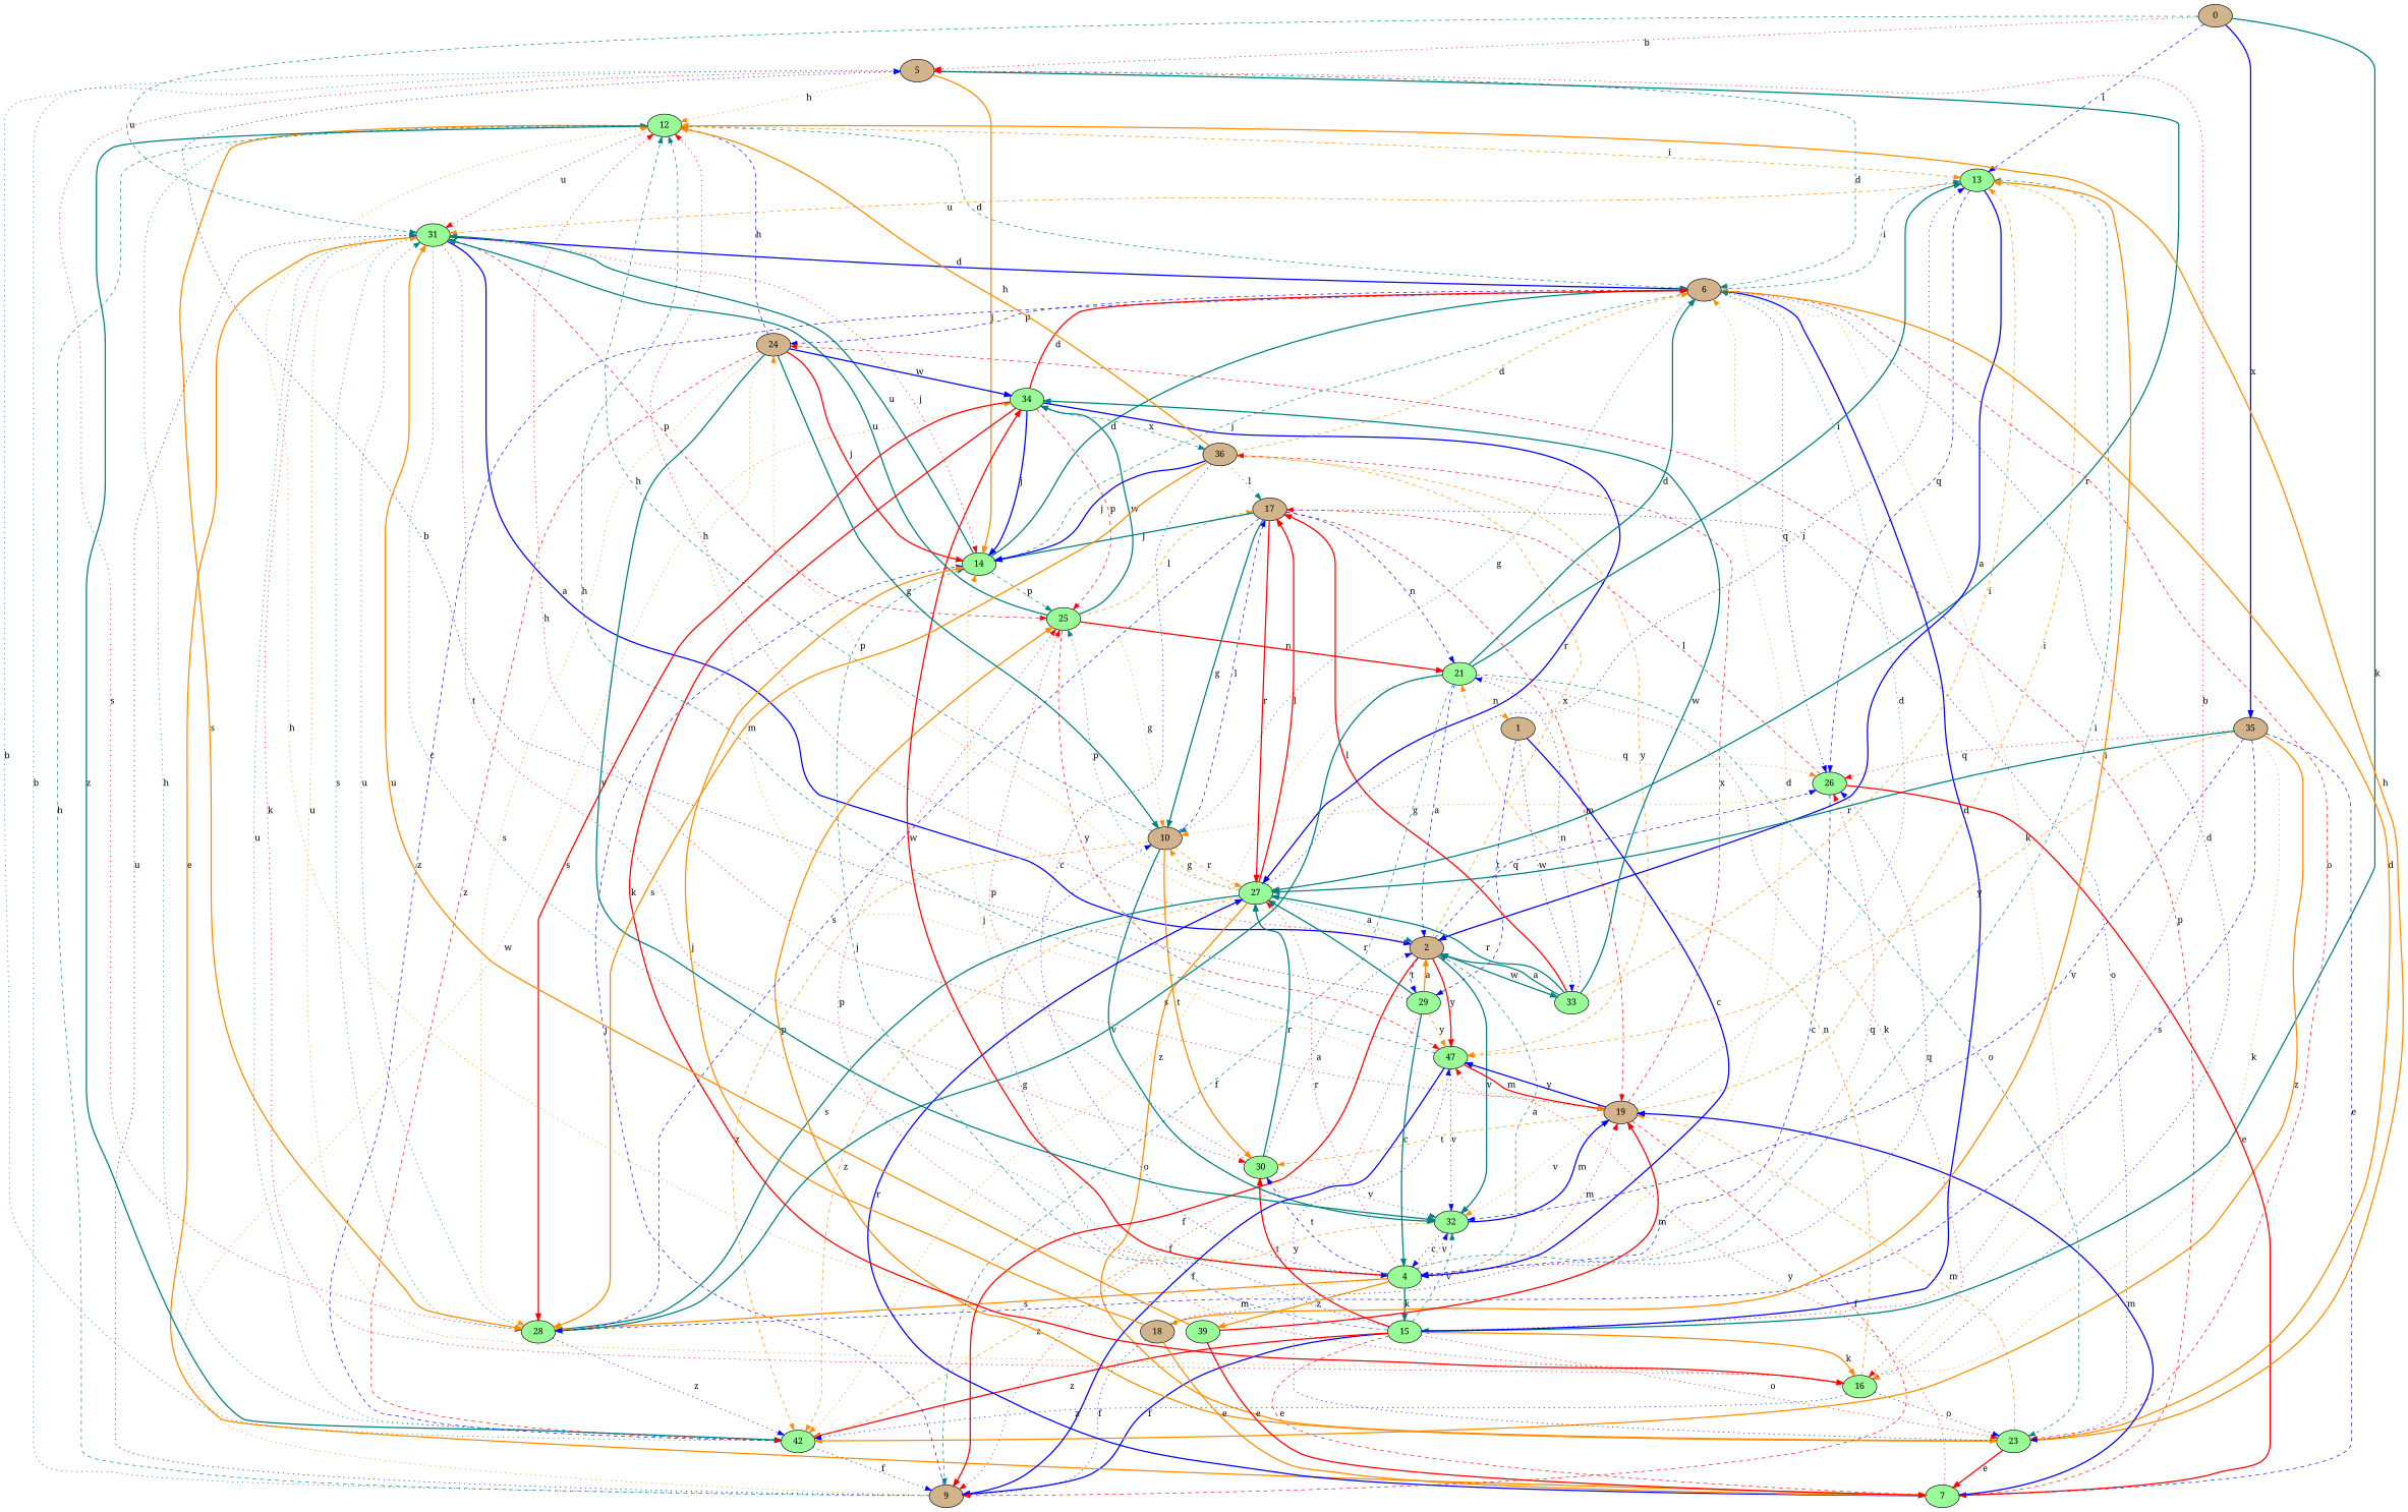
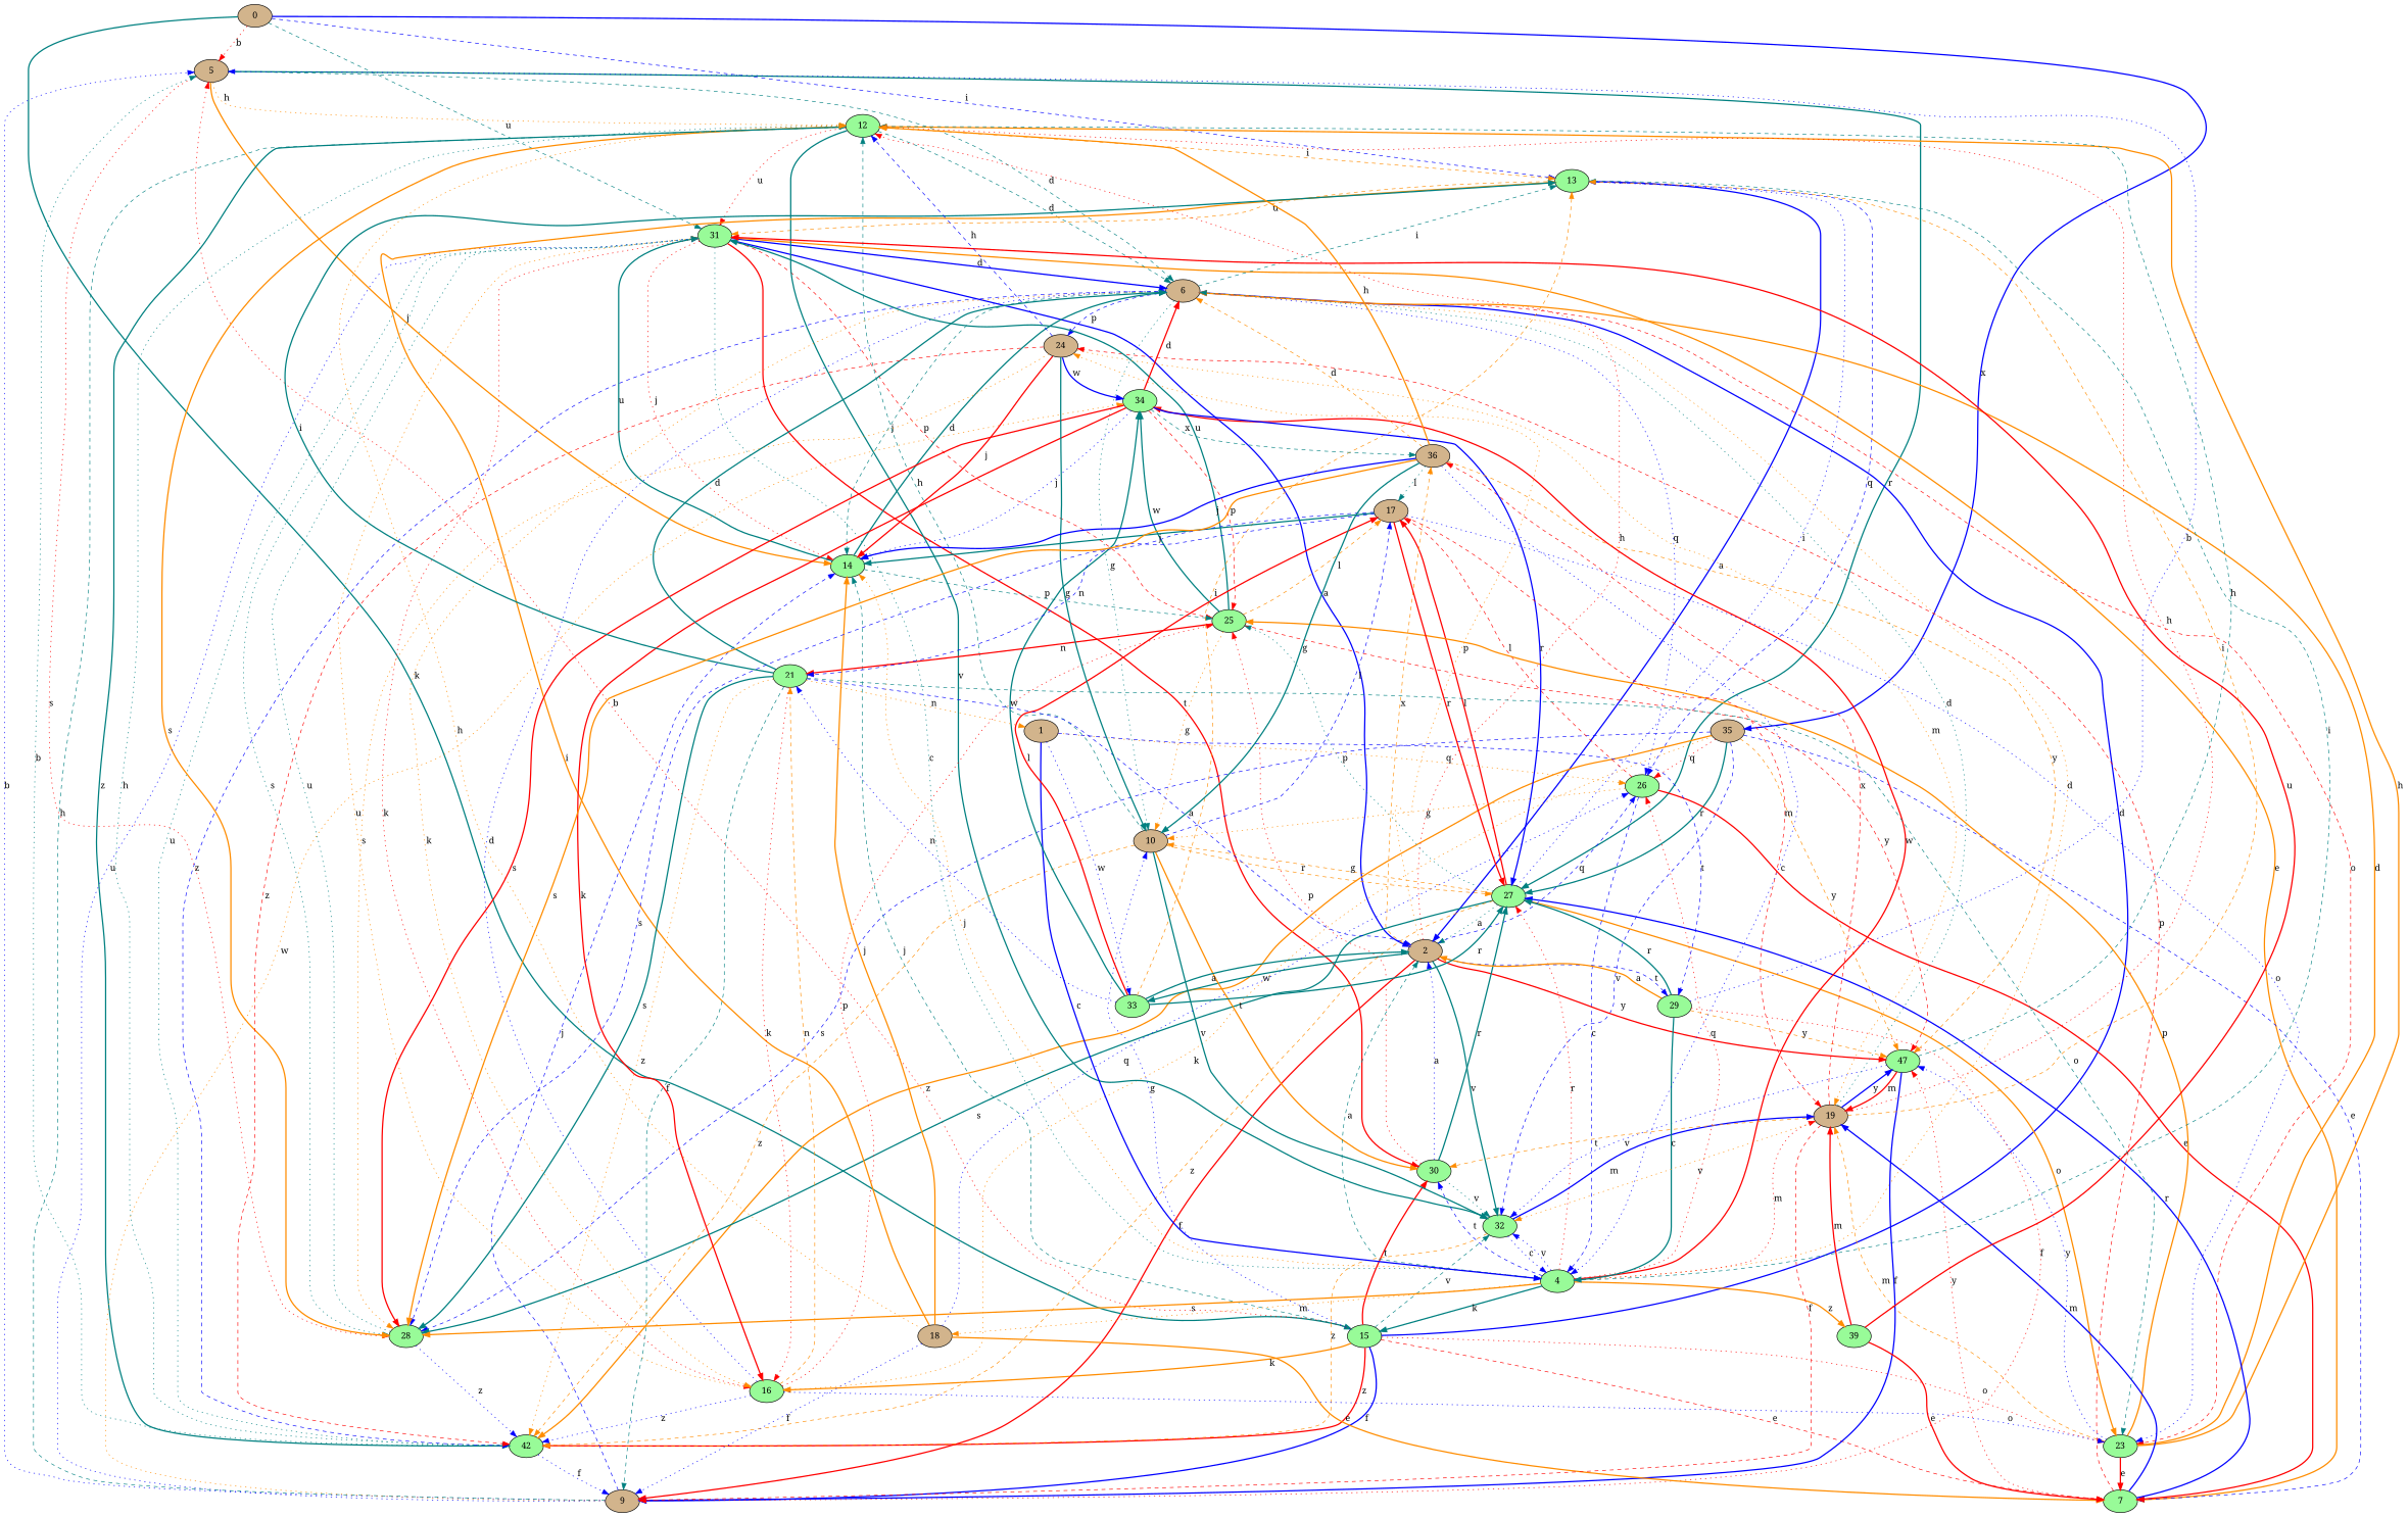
  strict digraph {
    fontname="Noto Serif"
    node [fillcolor=palegreen fontname="Noto Serif" style=filled]
    edge [color=blue fontname="Noto Serif" style=bold]
    0 [fillcolor=tan]
    n2 [fillcolor=tan label=5]
    13
    15
    31
    35 [fillcolor=tan]
    12
    6 [fillcolor=tan]
    14
    27
    28
    26
    2 [fillcolor=tan]
    9 [fillcolor=tan]
    32
    30
    10 [fillcolor=tan]
    16
    23
    42
    7
    4
    25
    n24 [label=47]
    1 [fillcolor=tan]
    29
    33
    18 [fillcolor=tan]
    19 [fillcolor=tan]
    34
    39
    21
    17 [fillcolor=tan]
    24 [fillcolor=tan]
    36 [fillcolor=tan]
    0 -> n2 [color=red label=b style=dotted]
    0 -> 13 [label=i style=dashed]
    0 -> 15 [color=teal label=k]
    0 -> 31 [color=teal label=u style=dashed]
    0 -> 35 [label=x]
    n2 -> 12 [color=darkorange label=h style=dotted]
    n2 -> 6 [color=teal label=d style=dashed]
    n2 -> 14 [color=darkorange label=j]
    n2 -> 27 [color=teal label=r]
    n2 -> 28 [color=red label=s style=dotted]
    13 -> 31 [color=darkorange label=u style=dashed]
    13 -> 26 [label=q style=dashed]
    13 -> 2 [label=a]
    15 -> n2 [color=red label=b style=dotted]
    15 -> 6 [label=d]
    15 -> 14 [color=teal label=j style=dashed]
    15 -> 9 [label=f]
    15 -> 32 [color=teal label=v style=dashed]
    15 -> 30 [color=red label=t]
    15 -> 10 [label=g style=dotted]
    15 -> 16 [color=darkorange label=k]
    15 -> 23 [color=red label=o style=dotted]
    15 -> 42 [color=red label=z]
    15 -> 7 [color=red label=e style=dashed]
    31 -> 6 [label=d]
    31 -> 14 [color=red label=j style=dotted]
    31 -> 28 [color=teal label=s style=dotted]
    31 -> 2 [label=a]
-   31 -> 30 [color=red label=t style=dotted]
+   31 -> 30 [color=red label=t]
    31 -> 16 [color=red label=k style=dotted]
    31 -> 7 [color=darkorange label=e]
    31 -> 4 [color=teal label=c style=dotted]
    31 -> 25 [color=red label=p style=dashed]
    35 -> 27 [color=teal label=r]
    35 -> 28 [label=s style=dashed]
    35 -> 26 [color=red label=q style=dotted]
    35 -> 32 [label=v style=dashed]
    35 -> 16 [color=darkorange label=k style=dotted]
    35 -> 42 [color=darkorange label=z]
    35 -> 7 [label=e style=dashed]
    35 -> n24 [color=darkorange label=y style=dashed]
    12 -> 13 [color=darkorange label=i style=dashed]
    12 -> 31 [color=red label=u style=dotted]
    12 -> 6 [color=teal label=d style=dashed]
    12 -> 28 [color=darkorange label=s]
-   24 -> 32 [color=teal label=v]
+   12 -> 32 [color=teal label=v]
    12 -> 42 [color=teal label=z]
    6 -> 13 [color=teal label=i style=dashed]
    6 -> 14 [color=teal label=j style=dashed]
    6 -> 26 [label=q style=dotted]
    6 -> 10 [color=teal label=g style=dotted]
    6 -> 16 [color=darkorange label=k style=dotted]
    6 -> 23 [color=red label=o style=dashed]
    6 -> 42 [label=z style=dashed]
    6 -> 24 [label=p style=dashed]
    14 -> 31 [color=teal label=u]
    14 -> 6 [color=teal label=d]
    14 -> 25 [color=teal label=p style=dashed]
    27 -> 13 [label=i style=dotted]
    27 -> 28 [color=teal label=s]
    27 -> 2 [color=teal label=a style=dotted]
    27 -> 10 [color=darkorange label=g style=dashed]
    27 -> 23 [color=darkorange label=o]
    27 -> 42 [color=darkorange label=z style=dashed]
    27 -> 25 [color=teal label=p style=dotted]
    27 -> 17 [color=red label=l]
    28 -> 31 [color=teal label=u style=dotted]
    28 -> 42 [label=z style=dotted]
    26 -> 10 [color=darkorange label=g style=dotted]
    26 -> 7 [color=red label=e]
    26 -> 4 [label=c style=dashed]
    26 -> 17 [color=red label=l style=dashed]
    2 -> 12 [color=red label=h style=dotted]
    2 -> 26 [label=q style=dashed]
    2 -> 9 [color=red label=f]
    2 -> 32 [color=teal label=v]
    2 -> n24 [color=red label=y]
    2 -> 29 [label=t style=dashed]
    2 -> 33 [color=teal label=w]
    2 -> 24 [color=darkorange label=p style=dotted]
    2 -> 36 [color=darkorange label=x style=dashed]
-   9 -> n2 [color=teal label=b style=dotted]
+   9 -> n2 [label=b style=dotted]
    9 -> 31 [label=u style=dotted]
    9 -> 12 [color=teal label=h style=dashed]
    9 -> 14 [label=j style=dashed]
    9 -> 34 [color=darkorange label=w style=dotted]
    32 -> 42 [color=darkorange label=z style=dashed]
    32 -> 4 [label=c style=dotted]
    32 -> 19 [label=m]
    30 -> 27 [color=teal label=r]
    30 -> 2 [label=a style=dotted]
    30 -> 32 [color=teal label=v style=dotted]
    30 -> 25 [color=red label=p style=dotted]
    10 -> 12 [color=teal label=h style=dashed]
    10 -> 27 [color=darkorange label=r style=dashed]
    10 -> 32 [color=teal label=v]
    10 -> 30 [color=darkorange label=t]
    10 -> 42 [color=darkorange label=z style=dashed]
    10 -> 17 [label=l style=dashed]
    16 -> 31 [color=darkorange label=u style=dotted]
    16 -> 6 [label=d style=dotted]
    16 -> 23 [label=o style=dotted]
    16 -> 42 [label=z style=dotted]
    16 -> 25 [color=red label=p style=dotted]
    16 -> 21 [color=darkorange label=n style=dashed]
    23 -> 12 [color=darkorange label=h]
    23 -> 6 [color=darkorange label=d]
    23 -> 7 [color=red label=e]
    23 -> 25 [color=darkorange label=p]
    23 -> n24 [label=y style=dotted]
    23 -> 19 [color=darkorange label=m style=dashed]
    42 -> n2 [color=teal label=b style=dotted]
    42 -> 31 [color=teal label=u style=dotted]
    42 -> 12 [color=teal label=h style=dotted]
    42 -> 9 [label=f style=dotted]
    7 -> 27 [label=r]
    7 -> n24 [color=red label=y style=dotted]
    7 -> 19 [label=m]
    7 -> 24 [color=red label=p style=dashed]
    4 -> 13 [color=teal label=i style=dashed]
    4 -> 15 [color=teal label=k]
    4 -> 6 [color=darkorange label=d style=dotted]
    4 -> 14 [color=darkorange label=j style=dotted]
    4 -> 27 [color=red label=r style=dotted]
    4 -> 28 [color=darkorange label=s]
    4 -> 26 [color=red label=q style=dotted]
    4 -> 2 [color=teal label=a style=dashed]
    4 -> 32 [label=v style=dotted]
    4 -> 30 [label=t style=dashed]
    4 -> 18 [color=darkorange label=m style=dotted]
    4 -> 19 [color=red label=m style=dotted]
    4 -> 34 [color=red label=w]
    4 -> 39 [color=darkorange label=z]
    25 -> 31 [color=teal label=u]
    25 -> 10 [color=darkorange label=g style=dotted]
    25 -> n24 [color=red label=y style=dashed]
    25 -> 34 [color=teal label=w]
    25 -> 21 [color=red label=n]
    25 -> 17 [color=darkorange label=l style=dashed]
    n24 -> 12 [color=teal label=h style=dashed]
    n24 -> 9 [label=f]
    n24 -> 32 [label=v style=dotted]
    n24 -> 19 [color=red label=m]
    1 -> 26 [color=darkorange label=q style=dotted]
    1 -> 4 [label=c]
    1 -> 29 [label=t style=dashed]
    1 -> 33 [label=w style=dotted]
    29 -> n2 [label=b style=dotted]
    29 -> 27 [color=teal label=r]
    29 -> 2 [color=darkorange label=a]
    29 -> 9 [color=red label=f style=dotted]
    29 -> 4 [color=teal label=c]
    29 -> n24 [color=darkorange label=y style=dashed]
    33 -> 13 [color=darkorange label=i style=dashed]
    33 -> 27 [color=teal label=r]
    33 -> 2 [color=teal label=a]
    33 -> 34 [color=teal label=w]
    33 -> 21 [label=n style=dotted]
    33 -> 17 [color=red label=l]
    18 -> 13 [color=darkorange label=i]
    18 -> 12 [color=darkorange label=h style=dotted]
    18 -> 14 [color=darkorange label=j]
    18 -> 26 [label=q style=dotted]
    18 -> 9 [label=f style=dotted]
    18 -> 7 [color=darkorange label=e]
    19 -> 13 [color=darkorange label=i style=dashed]
    19 -> 12 [color=red label=h style=dotted]
    19 -> 6 [color=teal label=d style=dotted]
    19 -> 9 [color=red label=f style=dashed]
    19 -> 32 [color=darkorange label=v style=dotted]
    19 -> 30 [color=darkorange label=t style=dashed]
    19 -> n24 [label=y]
    19 -> 36 [color=red label=x style=dashed]
    34 -> 6 [color=red label=d]
-   34 -> 14 [label=j]
+   34 -> 14 [label=j style=dotted]
    34 -> 27 [label=r]
    34 -> 28 [color=red label=s]
    34 -> 16 [color=red label=k]
    34 -> 25 [color=red label=p style=dashed]
    34 -> 36 [color=teal label=x style=dashed]
-   39 -> 31 [color=darkorange label=u]
+   39 -> 31 [color=red label=u]
    39 -> 7 [color=red label=e]
    39 -> 19 [color=red label=m]
    21 -> 13 [color=teal label=i]
    21 -> 6 [color=teal label=d]
    21 -> 28 [color=teal label=s]
    21 -> 2 [label=a style=dashed]
    21 -> 9 [color=teal label=f style=dashed]
    21 -> 16 [color=red label=k style=dotted]
    21 -> 23 [color=teal label=o style=dashed]
    21 -> 42 [color=darkorange label=z style=dotted]
    21 -> 1 [color=darkorange label=n style=dotted]
    17 -> 14 [color=teal label=j]
    17 -> 27 [color=red label=r]
    17 -> 28 [label=s style=dashed]
-   17 -> 10 [color=teal label=g]
+   36 -> 10 [color=teal label=g]
    17 -> 23 [label=o style=dotted]
    17 -> 19 [color=red label=m style=dashed]
    17 -> 21 [label=n style=dashed]
    24 -> 12 [label=h style=dashed]
    24 -> 14 [color=red label=j]
    24 -> 28 [color=darkorange label=s style=dotted]
    24 -> 10 [color=teal label=g]
    24 -> 42 [color=red label=z style=dashed]
    24 -> 19 [color=darkorange label=m style=dotted]
    24 -> 34 [label=w]
    36 -> 12 [color=darkorange label=h]
    36 -> 6 [color=darkorange label=d style=dashed]
    36 -> 14 [label=j]
    36 -> 28 [color=darkorange label=s]
    36 -> 4 [label=c style=dotted]
    36 -> n24 [color=darkorange label=y style=dashed]
    36 -> 17 [color=teal label=l style=dotted]
  }
